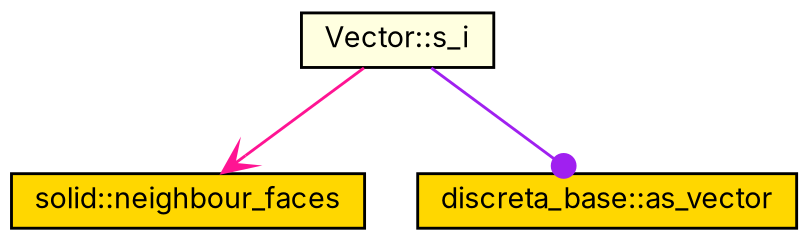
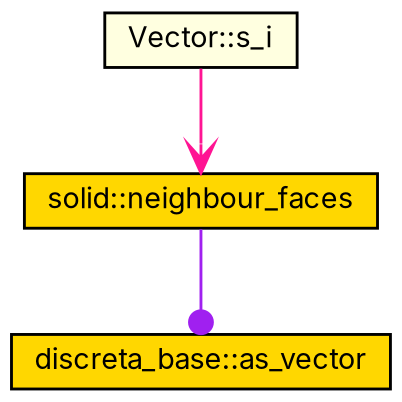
  digraph {
    fontname=Inter
    rankdir=TB
    node [color=black fillcolor=gold fontname=Inter fontsize=10 shape=record style=filled]
    edge [fontname=Inter fontsize=10 labelfontname=Helvetica labelfontsize=10 style=solid]
    n1 [fontcolor=black height=0.2 label="solid::neighbour_faces" width=0.4]
    n2 [height=0.2 label="discreta_base::as_vector" width=0.4]
    n3 [fillcolor=lightyellow height=0.2 label="Vector::s_i" width=0.4]
-   n3 -> n2 [arrowhead=dot color=purple]
+   n1 -> n2 [arrowhead=dot color=purple]
    n3 -> n1 [arrowhead=vee color=deeppink]
  }
